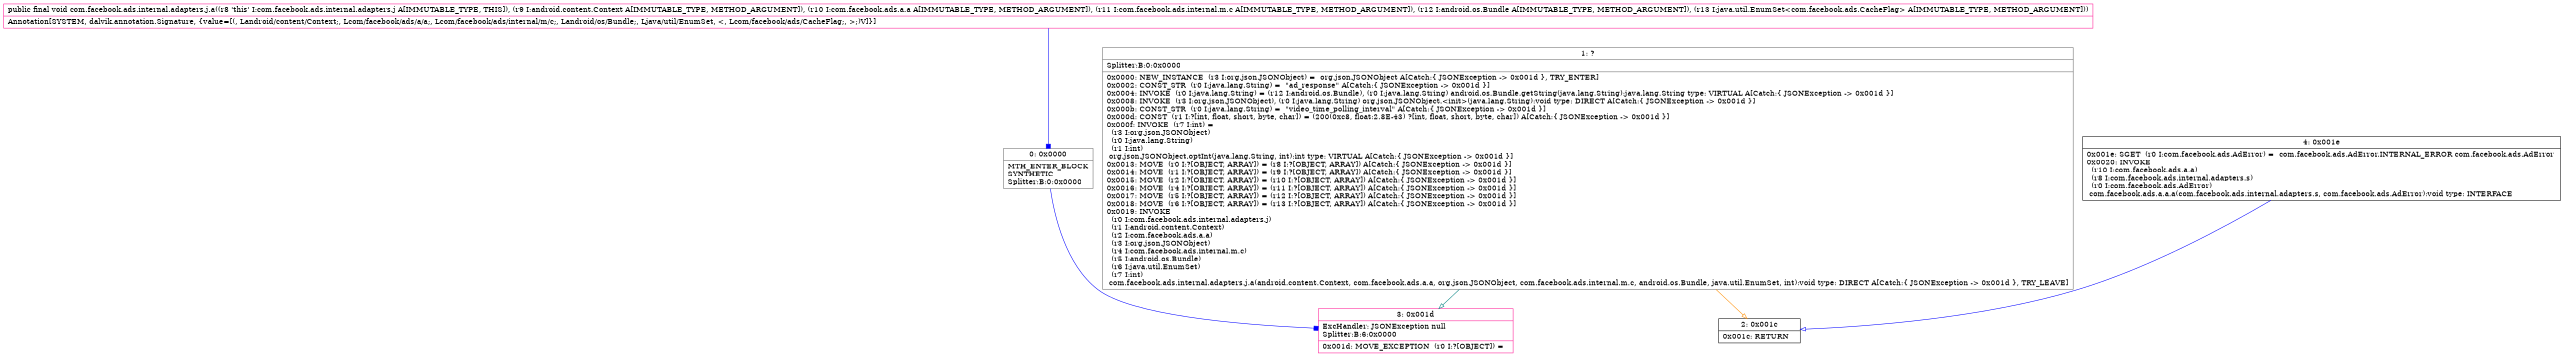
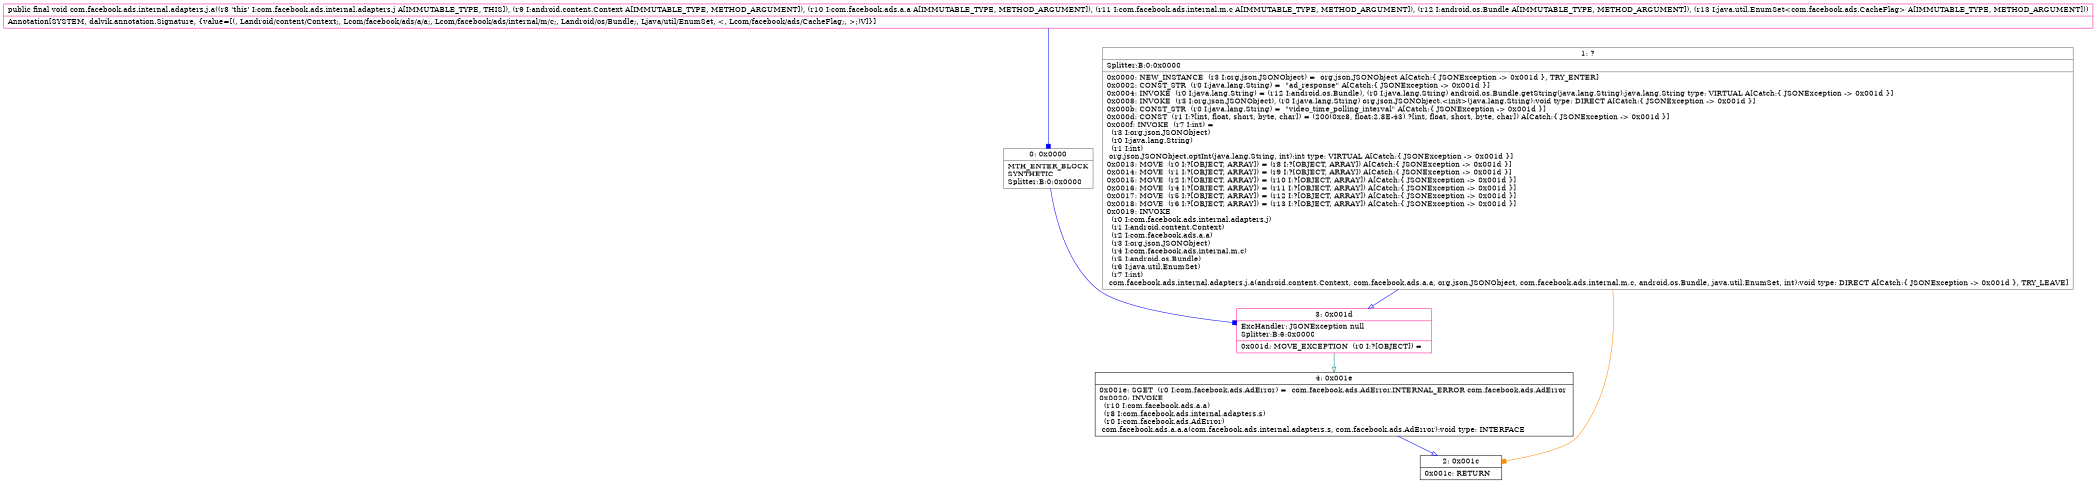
  digraph {
    node [color=gray40 shape=record]
    edge [arrowhead=box color=blue]
    n1 [label="{0\:\ 0x0000|MTH_ENTER_BLOCK\lSYNTHETIC\lSplitter:B:0:0x0000\l}"]
    n2 [color=deeppink label="{3\:\ 0x001d|ExcHandler: JSONException null\lSplitter:B:6:0x0000\l|0x001d: MOVE_EXCEPTION  (r0 I:?[OBJECT]) =  \l}"]
    n3 [label="{1\:\ ?|Splitter:B:0:0x0000\l|0x0000: NEW_INSTANCE  (r3 I:org.json.JSONObject) =  org.json.JSONObject A[Catch:\{ JSONException \-\> 0x001d \}, TRY_ENTER]\l0x0002: CONST_STR  (r0 I:java.lang.String) =  \"ad_response\" A[Catch:\{ JSONException \-\> 0x001d \}]\l0x0004: INVOKE  (r0 I:java.lang.String) = (r12 I:android.os.Bundle), (r0 I:java.lang.String) android.os.Bundle.getString(java.lang.String):java.lang.String type: VIRTUAL A[Catch:\{ JSONException \-\> 0x001d \}]\l0x0008: INVOKE  (r3 I:org.json.JSONObject), (r0 I:java.lang.String) org.json.JSONObject.\<init\>(java.lang.String):void type: DIRECT A[Catch:\{ JSONException \-\> 0x001d \}]\l0x000b: CONST_STR  (r0 I:java.lang.String) =  \"video_time_polling_interval\" A[Catch:\{ JSONException \-\> 0x001d \}]\l0x000d: CONST  (r1 I:?[int, float, short, byte, char]) = (200(0xc8, float:2.8E\-43) ?[int, float, short, byte, char]) A[Catch:\{ JSONException \-\> 0x001d \}]\l0x000f: INVOKE  (r7 I:int) = \l  (r3 I:org.json.JSONObject)\l  (r0 I:java.lang.String)\l  (r1 I:int)\l org.json.JSONObject.optInt(java.lang.String, int):int type: VIRTUAL A[Catch:\{ JSONException \-\> 0x001d \}]\l0x0013: MOVE  (r0 I:?[OBJECT, ARRAY]) = (r8 I:?[OBJECT, ARRAY]) A[Catch:\{ JSONException \-\> 0x001d \}]\l0x0014: MOVE  (r1 I:?[OBJECT, ARRAY]) = (r9 I:?[OBJECT, ARRAY]) A[Catch:\{ JSONException \-\> 0x001d \}]\l0x0015: MOVE  (r2 I:?[OBJECT, ARRAY]) = (r10 I:?[OBJECT, ARRAY]) A[Catch:\{ JSONException \-\> 0x001d \}]\l0x0016: MOVE  (r4 I:?[OBJECT, ARRAY]) = (r11 I:?[OBJECT, ARRAY]) A[Catch:\{ JSONException \-\> 0x001d \}]\l0x0017: MOVE  (r5 I:?[OBJECT, ARRAY]) = (r12 I:?[OBJECT, ARRAY]) A[Catch:\{ JSONException \-\> 0x001d \}]\l0x0018: MOVE  (r6 I:?[OBJECT, ARRAY]) = (r13 I:?[OBJECT, ARRAY]) A[Catch:\{ JSONException \-\> 0x001d \}]\l0x0019: INVOKE  \l  (r0 I:com.facebook.ads.internal.adapters.j)\l  (r1 I:android.content.Context)\l  (r2 I:com.facebook.ads.a.a)\l  (r3 I:org.json.JSONObject)\l  (r4 I:com.facebook.ads.internal.m.c)\l  (r5 I:android.os.Bundle)\l  (r6 I:java.util.EnumSet)\l  (r7 I:int)\l com.facebook.ads.internal.adapters.j.a(android.content.Context, com.facebook.ads.a.a, org.json.JSONObject, com.facebook.ads.internal.m.c, android.os.Bundle, java.util.EnumSet, int):void type: DIRECT A[Catch:\{ JSONException \-\> 0x001d \}, TRY_LEAVE]\l}"]
    n4 [color=black label="{2\:\ 0x001c|0x001c: RETURN   \l}"]
    n5 [color=black label="{4\:\ 0x001e|0x001e: SGET  (r0 I:com.facebook.ads.AdError) =  com.facebook.ads.AdError.INTERNAL_ERROR com.facebook.ads.AdError \l0x0020: INVOKE  \l  (r10 I:com.facebook.ads.a.a)\l  (r8 I:com.facebook.ads.internal.adapters.s)\l  (r0 I:com.facebook.ads.AdError)\l com.facebook.ads.a.a.a(com.facebook.ads.internal.adapters.s, com.facebook.ads.AdError):void type: INTERFACE \l}"]
    n6 [color=deeppink label="{public final void com.facebook.ads.internal.adapters.j.a((r8 'this' I:com.facebook.ads.internal.adapters.j A[IMMUTABLE_TYPE, THIS]), (r9 I:android.content.Context A[IMMUTABLE_TYPE, METHOD_ARGUMENT]), (r10 I:com.facebook.ads.a.a A[IMMUTABLE_TYPE, METHOD_ARGUMENT]), (r11 I:com.facebook.ads.internal.m.c A[IMMUTABLE_TYPE, METHOD_ARGUMENT]), (r12 I:android.os.Bundle A[IMMUTABLE_TYPE, METHOD_ARGUMENT]), (r13 I:java.util.EnumSet\<com.facebook.ads.CacheFlag\> A[IMMUTABLE_TYPE, METHOD_ARGUMENT]))  | Annotation[SYSTEM, dalvik.annotation.Signature, \{value=[(, Landroid\/content\/Context;, Lcom\/facebook\/ads\/a\/a;, Lcom\/facebook\/ads\/internal\/m\/c;, Landroid\/os\/Bundle;, Ljava\/util\/EnumSet, \<, Lcom\/facebook\/ads\/CacheFlag;, \>;)V]\}]\l}"]
    n1 -> n2
-   n3 -> n2 [arrowhead=onormal color=teal]
-   n3 -> n4 [arrowhead=onormal color=darkorange]
+   n2 -> n5 [arrowhead=onormal color=teal]
+   n3 -> n2 [arrowhead=onormal]
+   n3 -> n4 [color=darkorange]
    n5 -> n4 [arrowhead=onormal]
    n6 -> n1
  }
